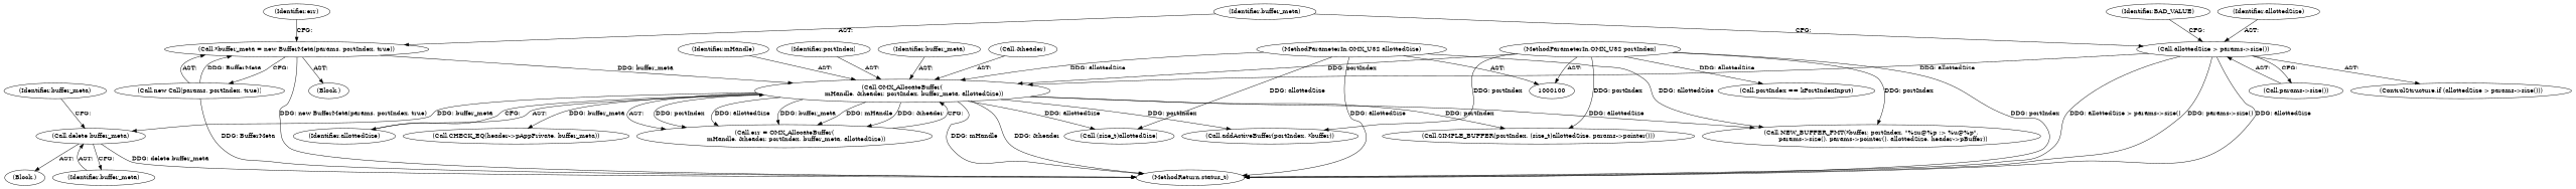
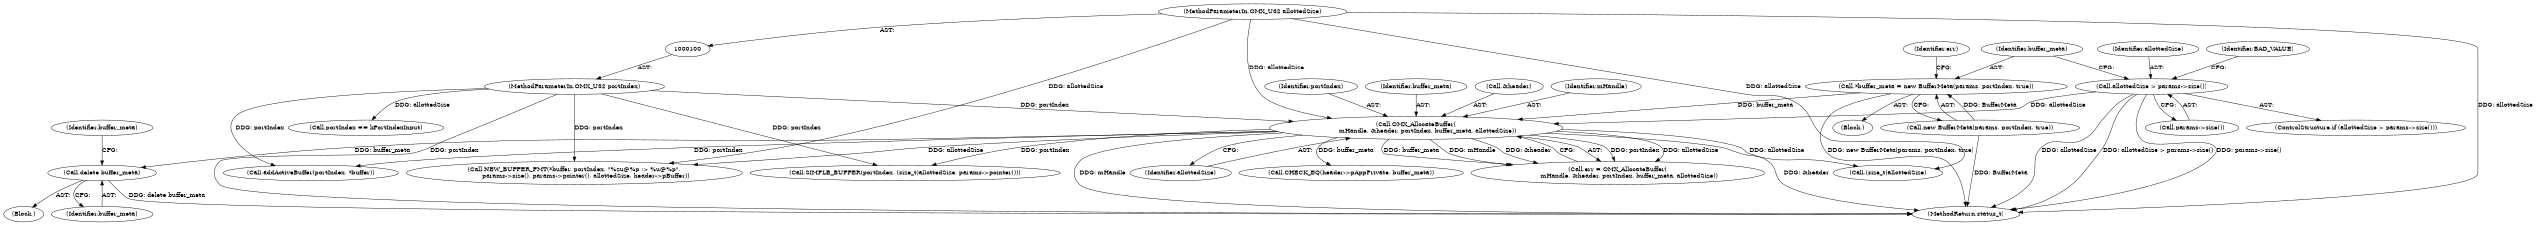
  digraph {
    n1 [label="(Call,delete buffer_meta)"]
    n2 [label="(MethodReturn,status_t)"]
    n3 [label="(Block,)"]
    n4 [label="(Identifier,buffer_meta)"]
    n5 [label="(Call,OMX_AllocateBuffer(\n            mHandle, &header, portIndex, buffer_meta, allottedSize))"]
    n6 [label="(Call,SIMPLE_BUFFER(portIndex, (size_t)allottedSize, params->pointer()))"]
    n7 [label="(Identifier,allottedSize)"]
    n8 [label="(Call,NEW_BUFFER_FMT(*buffer, portIndex, \"%zu@%p :> %u@%p\",\n            params->size(), params->pointer(), allottedSize, header->pBuffer))"]
    n9 [label="(Call,CHECK_EQ(header->pAppPrivate, buffer_meta))"]
    n10 [label="(Call,addActiveBuffer(portIndex, *buffer))"]
    n11 [label="(Call,err = OMX_AllocateBuffer(\n            mHandle, &header, portIndex, buffer_meta, allottedSize))"]
    n12 [label="(Call,(size_t)allottedSize)"]
    n13 [label="(MethodParameterIn,OMX_U32 portIndex)"]
    n14 [label="(Call,portIndex == kPortIndexInput)"]
    1000100
    n16 [label="(Call,*buffer_meta = new BufferMeta(params, portIndex, true))"]
-   n17 [label="(Call,new Call(params, portIndex, true))"]
+   n17 [label="(Call,new BufferMeta(params, portIndex, true))"]
    n18 [label="(Block,)"]
    n19 [label="(Call,allottedSize > params->size())"]
    n20 [label="(Call,params->size())"]
    n21 [label="(ControlStructure,if (allottedSize > params->size()))"]
    n22 [label="(MethodParameterIn,OMX_U32 allottedSize)"]
    n23 [label="(Identifier,mHandle)"]
    n24 [label="(Identifier,err)"]
    n25 [label="(Identifier,allottedSize)"]
    n26 [label="(Identifier,buffer_meta)"]
    n27 [label="(Identifier,portIndex)"]
    n28 [label="(Identifier,BAD_VALUE)"]
    n29 [label="(Identifier,buffer_meta)"]
    n30 [label="(Identifier,buffer_meta)"]
    n31 [label="(Call,&header)"]
    n1 -> n2 [label="DDG: delete buffer_meta"]
    n1 -> n3 [label="AST: "]
    n1 -> n4 [label="CFG: "]
    n4 -> n1 [label="AST: "]
    n5 -> n1 [label="DDG: buffer_meta"]
    n5 -> n2 [label="DDG: &header"]
    n5 -> n2 [label="DDG: mHandle"]
    n5 -> n6 [label="DDG: portIndex"]
    n5 -> n7 [label="CFG: "]
    n5 -> n8 [label="DDG: allottedSize"]
    n5 -> n9 [label="DDG: buffer_meta"]
    n5 -> n10 [label="DDG: portIndex"]
    n5 -> n11 [label="AST: "]
    n5 -> n11 [label="DDG: portIndex"]
    n5 -> n11 [label="DDG: allottedSize"]
    n5 -> n11 [label="DDG: buffer_meta"]
    n5 -> n11 [label="DDG: mHandle"]
    n5 -> n11 [label="DDG: &header"]
    n5 -> n12 [label="DDG: allottedSize"]
    n7 -> n5 [label="AST: "]
    n11 -> n5 [label="CFG: "]
    n13 -> n2 [label="DDG: portIndex"]
    n13 -> n5 [label="DDG: portIndex"]
    n13 -> n6 [label="DDG: portIndex"]
    n13 -> n8 [label="DDG: portIndex"]
    n13 -> n10 [label="DDG: portIndex"]
    n13 -> n14 [label="DDG: allottedSize"]
-   n13 -> 1000100 [label="AST: "]
+   1000100 -> n13 [label="AST: "]
    n16 -> n2 [label="DDG: new BufferMeta(params, portIndex, true)"]
    n16 -> n5 [label="DDG: buffer_meta"]
    n16 -> n17 [label="CFG: "]
    n16 -> n18 [label="AST: "]
    n17 -> n2 [label="DDG: BufferMeta"]
    n17 -> n16 [label="AST: "]
    n17 -> n16 [label="DDG: BufferMeta"]
    n19 -> n2 [label="DDG: allottedSize > params->size()"]
    n19 -> n2 [label="DDG: params->size()"]
    n19 -> n2 [label="DDG: allottedSize"]
    n19 -> n5 [label="DDG: allottedSize"]
    n19 -> n20 [label="CFG: "]
    n19 -> n21 [label="AST: "]
    n20 -> n19 [label="AST: "]
    n22 -> n2 [label="DDG: allottedSize"]
    n22 -> n5 [label="DDG: allottedSize"]
    n22 -> n8 [label="DDG: allottedSize"]
    n22 -> n12 [label="DDG: allottedSize"]
    n22 -> 1000100 [label="AST: "]
    n23 -> n5 [label="AST: "]
    n24 -> n16 [label="CFG: "]
    n25 -> n19 [label="AST: "]
    n26 -> n16 [label="AST: "]
    n26 -> n19 [label="CFG: "]
    n27 -> n5 [label="AST: "]
    n28 -> n19 [label="CFG: "]
    n29 -> n5 [label="AST: "]
    n30 -> n1 [label="CFG: "]
    n31 -> n5 [label="AST: "]
  }
